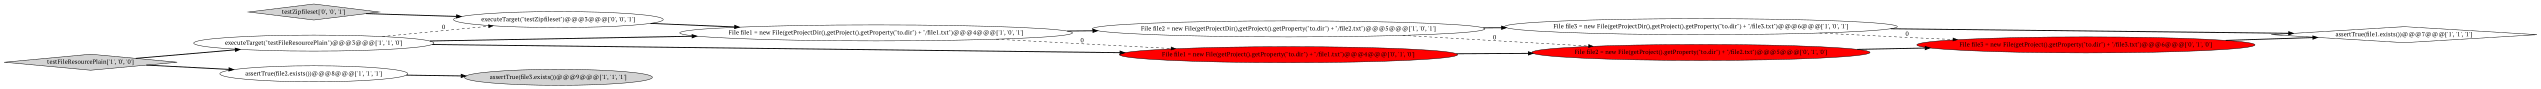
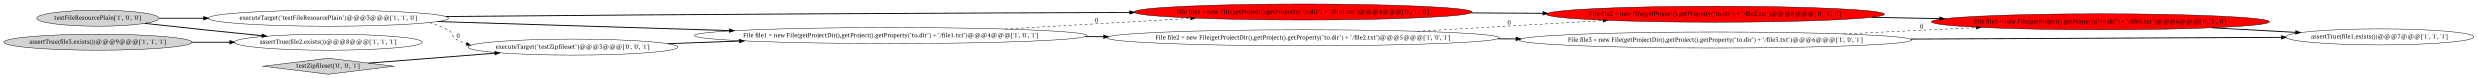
  digraph {
    fontname="PT Serif"
    rankdir=LR
    node [fillcolor=white fontname="PT Serif" shape=ellipse style=filled]
    edge [fontname="PT Serif" style=bold]
    n1 [label="executeTarget(\"testFileResourcePlain\")@@@3@@@['1', '1', '0']"]
    n2 [label="executeTarget(\"testZipfileset\")@@@3@@@['0', '0', '1']"]
    n3 [label="File file1 = new File(getProjectDir(),getProject().getProperty(\"to.dir\") + \"/file1.txt\")@@@4@@@['1', '0', '1']"]
    n4 [fillcolor=red label="File file1 = new File(getProject().getProperty(\"to.dir\") + \"/file1.txt\")@@@4@@@['0', '1', '0']"]
    n5 [label="File file3 = new File(getProjectDir(),getProject().getProperty(\"to.dir\") + \"/file3.txt\")@@@6@@@['1', '0', '1']"]
-   n6 [label="assertTrue(file1.exists())@@@7@@@['1', '1', '1']" shape=diamond]
+   n6 [label="assertTrue(file1.exists())@@@7@@@['1', '1', '1']"]
    n7 [fillcolor=red label="File file3 = new File(getProject().getProperty(\"to.dir\") + \"/file3.txt\")@@@6@@@['0', '1', '0']"]
    n8 [fillcolor=red label="File file2 = new File(getProject().getProperty(\"to.dir\") + \"/file2.txt\")@@@5@@@['0', '1', '0']"]
    n9 [label="File file2 = new File(getProjectDir(),getProject().getProperty(\"to.dir\") + \"/file2.txt\")@@@5@@@['1', '0', '1']"]
-   n10 [fillcolor=lightgray label="testFileResourcePlain['1', '0', '0']" shape=diamond]
+   n10 [fillcolor=lightgray label="testFileResourcePlain['1', '0', '0']"]
    n11 [label="assertTrue(file2.exists())@@@8@@@['1', '1', '1']"]
    n12 [fillcolor=lightgray label="testZipfileset['0', '0', '1']" shape=diamond]
    n13 [fillcolor=lightgray label="assertTrue(file3.exists())@@@9@@@['1', '1', '1']"]
    n1 -> n2 [label=0 style=dashed]
    n1 -> n3
    n1 -> n4
    n2 -> n3
    n3 -> n4 [label=0 style=dashed]
    n3 -> n9
    n4 -> n8
    n5 -> n6
    n5 -> n7 [label=0 style=dashed]
    n7 -> n6
    n8 -> n7
    n9 -> n5
    n9 -> n8 [label=0 style=dashed]
    n10 -> n1
    n10 -> n11
-   n11 -> n13
+   n13 -> n11
    n12 -> n2
  }
